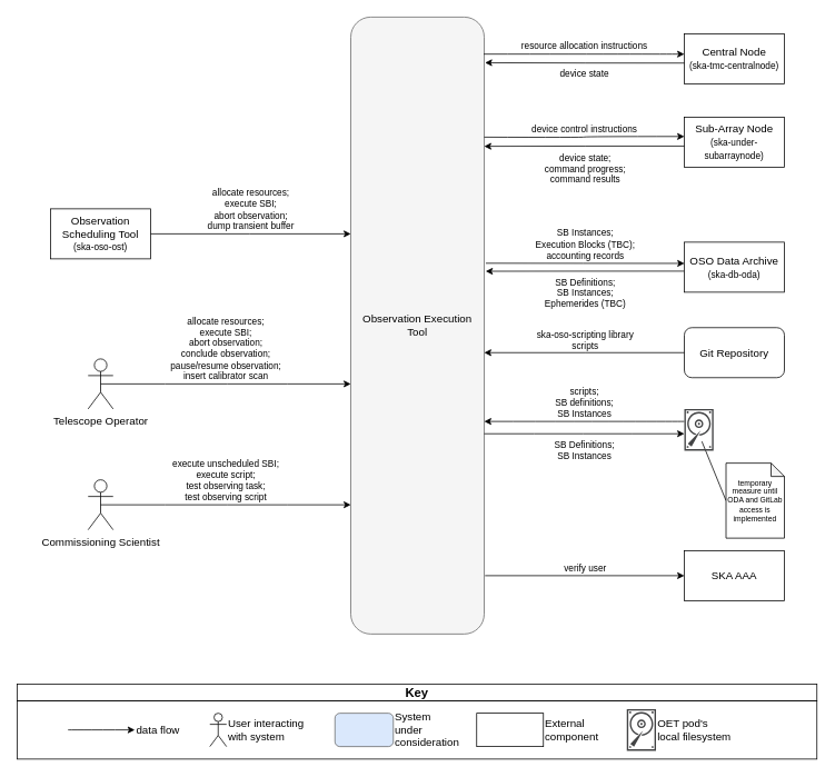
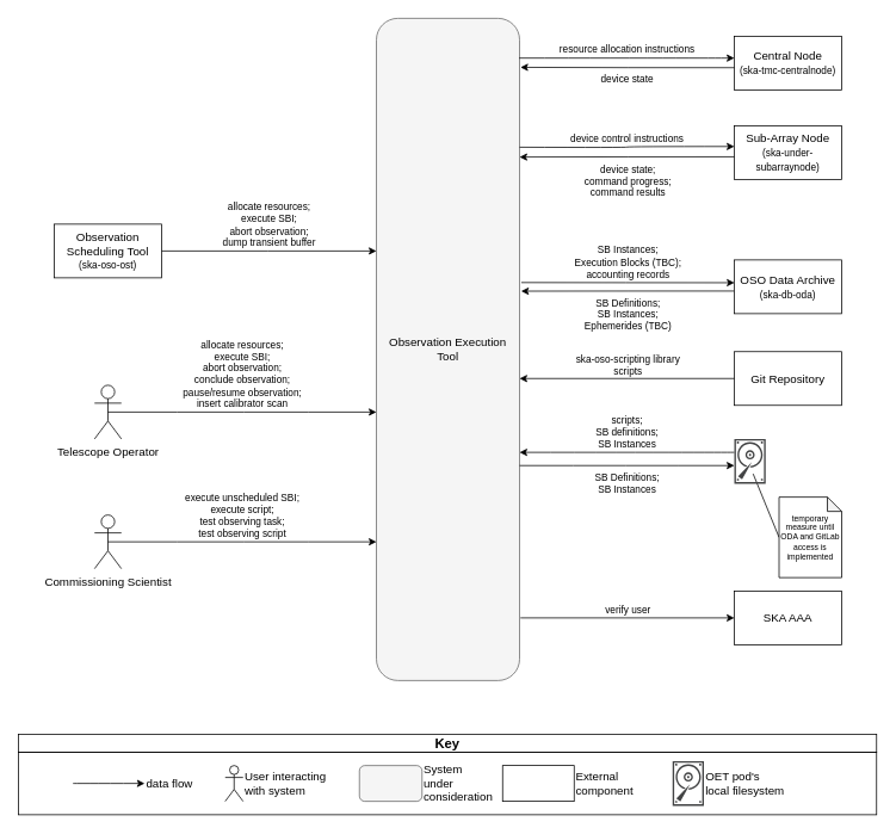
  <mxCell id="0" />
  <mxCell id="1" parent="0" />
  <mxCell id="2" value="Key" style="rounded=0;whiteSpace=wrap;html=1;shadow=0;labelBackgroundColor=none;strokeColor=#000000;strokeWidth=1;fillColor=none;fontSize=15;fontColor=#000000;align=center;fontStyle=1;verticalAlign=middle;" parent="1" vertex="1"><mxGeometry y="820" width="959" height="20" as="geometry" x="20" /></mxCell>
  <mxCell id="3" value="Observation Execution Tool" style="rounded=1;whiteSpace=wrap;html=1;labelBackgroundColor=none;strokeColor=#666666;strokeWidth=1;fillColor=#f5f5f5;fontSize=13;fontColor=#000000;align=center;" parent="1" vertex="1"><mxGeometry x="420" y="20" width="160" height="740" as="geometry" /></mxCell>
  <mxCell id="4" value="Central Node&lt;br&gt;&lt;font style=&quot;font-size: 11px&quot;&gt;(ska-tmc-centralnode)&lt;/font&gt;" style="rounded=0;whiteSpace=wrap;html=1;labelBackgroundColor=none;strokeColor=#000000;strokeWidth=1;fillColor=none;fontSize=13;fontColor=#000000;align=center;" parent="1" vertex="1"><mxGeometry x="820" y="40" width="120" height="60" as="geometry" /></mxCell>
  <mxCell id="5" value="Sub-Array Node&lt;br&gt;&lt;font style=&quot;font-size: 11px&quot;&gt;(ska-under-subarraynode)&lt;/font&gt;" style="rounded=0;whiteSpace=wrap;html=1;labelBackgroundColor=none;strokeColor=#000000;strokeWidth=1;fillColor=none;fontSize=13;fontColor=#000000;align=center;" parent="1" vertex="1"><mxGeometry x="820" y="140" width="120" height="60" as="geometry" /></mxCell>
  <mxCell id="6" value="device control instructions" style="edgeStyle=orthogonalEdgeStyle;curved=1;comic=0;html=1;shadow=0;labelBackgroundColor=none;startArrow=classic;startFill=1;endArrow=none;endFill=0;jettySize=auto;orthogonalLoop=1;strokeWidth=1;fontSize=11;fontColor=#000000;align=center;verticalAlign=bottom;exitX=0;exitY=0.387;exitDx=0;exitDy=0;exitPerimeter=0;" parent="1" source="5" edge="1"><mxGeometry relative="1" as="geometry"><mxPoint x="781" y="135" as="sourcePoint" /><mxPoint x="580" y="164" as="targetPoint" /></mxGeometry></mxCell>
  <mxCell id="7" value="device state;&lt;div&gt;command progress;&lt;/div&gt;&lt;div&gt;command results&lt;/div&gt;" style="edgeStyle=orthogonalEdgeStyle;curved=1;comic=0;html=1;exitX=-0.001;exitY=0.579;shadow=0;labelBackgroundColor=none;startArrow=none;startFill=0;endArrow=classic;endFill=1;jettySize=auto;orthogonalLoop=1;strokeWidth=1;fontSize=11;fontColor=#000000;align=center;verticalAlign=top;exitDx=0;exitDy=0;exitPerimeter=0;" parent="1" source="5" edge="1"><mxGeometry relative="1" as="geometry"><mxPoint x="781" y="155" as="sourcePoint" /><mxPoint x="580" y="175" as="targetPoint" /></mxGeometry></mxCell>
  <mxCell id="8" value="Observation Scheduling Tool&lt;br&gt;&lt;font style=&quot;font-size: 11px&quot;&gt;(ska-oso-ost)&lt;/font&gt;" style="rounded=0;whiteSpace=wrap;html=1;labelBackgroundColor=none;strokeColor=#000000;strokeWidth=1;fillColor=none;fontSize=13;fontColor=#000000;align=center;" parent="1" vertex="1"><mxGeometry x="60" y="250" width="120" height="60" as="geometry" /></mxCell>
  <mxCell id="9" value="allocate resources;&lt;div&gt;execute SBI;&lt;/div&gt;&lt;div&gt;abort observation;&lt;/div&gt;&lt;div&gt;dump transient buffer&lt;/div&gt;" style="edgeStyle=orthogonalEdgeStyle;curved=1;comic=0;html=1;exitX=1;exitY=0.5;entryX=0;entryY=0.25;shadow=0;labelBackgroundColor=none;startArrow=none;startFill=0;endArrow=classic;endFill=1;jettySize=auto;orthogonalLoop=1;strokeWidth=1;fontSize=11;fontColor=#000000;align=center;verticalAlign=bottom;" parent="1" source="8" edge="1"><mxGeometry relative="1" as="geometry"><mxPoint x="420" y="280" as="targetPoint" /></mxGeometry></mxCell>
  <mxCell id="10" value="Telescope Operator" style="shape=umlActor;verticalLabelPosition=bottom;labelBackgroundColor=#ffffff;verticalAlign=top;html=1;rounded=0;strokeColor=#000000;strokeWidth=1;fillColor=none;fontSize=13;fontColor=#000000;align=center;" parent="1" vertex="1"><mxGeometry x="105" y="430" width="30" height="60" as="geometry" /></mxCell>
  <mxCell id="11" value="Commissioning Scientist" style="shape=umlActor;verticalLabelPosition=bottom;labelBackgroundColor=#ffffff;verticalAlign=top;html=1;rounded=0;strokeColor=#000000;strokeWidth=1;fillColor=none;fontSize=13;fontColor=#000000;align=center;" parent="1" vertex="1"><mxGeometry x="105" y="575" width="30" height="60" as="geometry" /></mxCell>
  <mxCell id="12" value="allocate resources;&lt;div&gt;execute SBI;&lt;/div&gt;&lt;div&gt;abort observation;&lt;/div&gt;&lt;div&gt;conclude observation;&lt;/div&gt;&lt;div&gt;pause/resume observation;&lt;br&gt;&lt;/div&gt;&lt;div&gt;insert calibrator scan&lt;/div&gt;" style="edgeStyle=orthogonalEdgeStyle;curved=1;comic=0;html=1;exitX=0.5;exitY=0.5;exitPerimeter=0;entryX=0;entryY=0.5;shadow=0;labelBackgroundColor=none;startArrow=none;startFill=0;endArrow=classic;endFill=1;jettySize=auto;orthogonalLoop=1;strokeWidth=1;fontSize=11;fontColor=#000000;align=center;verticalAlign=bottom;" parent="1" source="10" edge="1"><mxGeometry relative="1" as="geometry"><mxPoint x="420" y="460" as="targetPoint" /></mxGeometry></mxCell>
  <mxCell id="13" value="&lt;div&gt;execute unscheduled SBI;&lt;/div&gt;&lt;div&gt;execute script;&lt;/div&gt;test observing task;&lt;div&gt;test observing script&lt;/div&gt;" style="edgeStyle=orthogonalEdgeStyle;curved=1;comic=0;html=1;exitX=0.5;exitY=0.5;exitPerimeter=0;entryX=0;entryY=0.75;shadow=0;labelBackgroundColor=none;startArrow=none;startFill=0;endArrow=classic;endFill=1;jettySize=auto;orthogonalLoop=1;strokeWidth=1;fontSize=11;fontColor=#000000;align=center;verticalAlign=bottom;" parent="1" source="11" edge="1"><mxGeometry relative="1" as="geometry"><mxPoint x="420" y="605" as="targetPoint" /></mxGeometry></mxCell>
  <mxCell id="14" value="resource allocation instructions" style="edgeStyle=orthogonalEdgeStyle;curved=1;comic=0;html=1;shadow=0;labelBackgroundColor=none;startArrow=classic;startFill=1;endArrow=none;endFill=0;jettySize=auto;orthogonalLoop=1;strokeWidth=1;fontSize=11;fontColor=#000000;align=center;verticalAlign=bottom;exitX=0;exitY=0.407;exitDx=0;exitDy=0;exitPerimeter=0;entryX=0.997;entryY=0.06;entryDx=0;entryDy=0;entryPerimeter=0;" parent="1" source="4" target="3" edge="1"><mxGeometry relative="1" as="geometry"><mxPoint x="600" y="40" as="targetPoint" /><Array as="points" /><mxPoint x="822" y="67" as="sourcePoint" /></mxGeometry></mxCell>
  <mxCell id="15" value="data flow" style="edgeStyle=orthogonalEdgeStyle;curved=1;comic=0;html=1;exitX=1;exitY=0.5;shadow=0;labelBackgroundColor=none;startArrow=none;startFill=0;endArrow=classic;endFill=1;jettySize=auto;orthogonalLoop=1;strokeWidth=1;fontSize=13;fontColor=#000000;align=left;verticalAlign=middle;labelPosition=right;verticalLabelPosition=middle;horizontal=1;" parent="1" edge="1"><mxGeometry x="1" relative="1" as="geometry"><mxPoint x="81" y="875" as="sourcePoint" /><mxPoint x="161" y="875" as="targetPoint" /><mxPoint as="offset" /></mxGeometry></mxCell>
- <mxCell id="16" value="External component" style="rounded=0;whiteSpace=wrap;html=1;labelBackgroundColor=none;strokeColor=#000000;strokeWidth=1;fillColor=none;fontSize=13;fontColor=#000000;align=left;labelPosition=right;verticalLabelPosition=middle;verticalAlign=middle;" parent="1" vertex="1"><mxGeometry x="571" y="855" width="80" height="40" as="geometry" /></mxCell>
- <mxCell id="17" value="System under consideration" style="rounded=1;whiteSpace=wrap;html=1;labelBackgroundColor=none;strokeColor=#666666;strokeWidth=1;fillColor=#dae8fc;fontSize=13;fontColor=#000000;align=left;labelPosition=right;verticalLabelPosition=middle;verticalAlign=middle;" parent="1" vertex="1"><mxGeometry x="401" y="855" width="70" height="40" as="geometry" /></mxCell>
+ <mxCell id="16" value="External component" style="rounded=0;whiteSpace=wrap;html=1;labelBackgroundColor=none;strokeColor=#000000;strokeWidth=1;fillColor=none;fontSize=13;fontColor=#000000;align=left;labelPosition=right;verticalLabelPosition=middle;verticalAlign=middle;" parent="1" vertex="1"><mxGeometry x="561" y="855" width="80" height="40" as="geometry" /></mxCell>
+ <mxCell id="17" value="System under consideration" style="rounded=1;whiteSpace=wrap;html=1;labelBackgroundColor=none;strokeColor=#666666;strokeWidth=1;fillColor=#f5f5f5;fontSize=13;fontColor=#000000;align=left;labelPosition=right;verticalLabelPosition=middle;verticalAlign=middle;" parent="1" vertex="1"><mxGeometry x="401" y="855" width="70" height="40" as="geometry" /></mxCell>
  <mxCell id="18" value="User interacting&lt;div&gt;with system&lt;/div&gt;" style="shape=umlActor;verticalLabelPosition=middle;labelBackgroundColor=#ffffff;verticalAlign=middle;html=1;rounded=0;strokeColor=#000000;strokeWidth=1;fillColor=none;fontSize=13;fontColor=#000000;align=left;labelPosition=right;" parent="1" vertex="1"><mxGeometry x="251" y="855" width="20" height="40" as="geometry" /></mxCell>
  <mxCell id="19" value="SKA AAA" style="rounded=0;whiteSpace=wrap;html=1;labelBackgroundColor=none;strokeColor=#000000;strokeWidth=1;fillColor=none;fontSize=13;fontColor=#000000;align=center;" parent="1" vertex="1"><mxGeometry x="820" y="660" width="120" height="60" as="geometry" /></mxCell>
  <mxCell id="20" value="verify user" style="edgeStyle=orthogonalEdgeStyle;curved=1;comic=0;html=1;exitX=0;exitY=0.5;shadow=0;labelBackgroundColor=none;startArrow=classic;startFill=1;endArrow=none;endFill=0;jettySize=auto;orthogonalLoop=1;strokeWidth=1;fontSize=11;fontColor=#000000;align=center;verticalAlign=bottom;entryX=1.003;entryY=0.575;entryPerimeter=0;" parent="1" source="19" edge="1"><mxGeometry relative="1" as="geometry"><mxPoint x="781" y="690" as="sourcePoint" /><mxPoint x="581" y="690" as="targetPoint" /><Array as="points" /></mxGeometry></mxCell>
  <mxCell id="21" value="device state" style="edgeStyle=orthogonalEdgeStyle;curved=1;comic=0;html=1;exitX=0;exitY=0.586;shadow=0;labelBackgroundColor=none;startArrow=none;startFill=0;endArrow=classic;endFill=1;jettySize=auto;orthogonalLoop=1;strokeWidth=1;fontSize=11;fontColor=#000000;align=center;verticalAlign=top;exitDx=0;exitDy=0;exitPerimeter=0;entryX=1.006;entryY=0.074;entryDx=0;entryDy=0;entryPerimeter=0;" edge="1" parent="1" source="4" target="3"><mxGeometry relative="1" as="geometry"><mxPoint x="818" y="70" as="sourcePoint" /><mxPoint x="660" y="130" as="targetPoint" /></mxGeometry></mxCell>
  <mxCell id="22" value="OET pod's&lt;br&gt;local filesystem" style="sketch=0;pointerEvents=1;shadow=0;dashed=0;html=1;strokeColor=none;fillColor=#434445;aspect=fixed;labelPosition=right;verticalLabelPosition=middle;verticalAlign=middle;align=left;outlineConnect=0;shape=mxgraph.vvd.disk;fontSize=13;" vertex="1" parent="1"><mxGeometry x="751" y="850" width="35" height="50" as="geometry" /></mxCell>
  <mxCell id="23" value="" style="rounded=0;whiteSpace=wrap;html=1;shadow=0;labelBackgroundColor=none;strokeColor=#000000;strokeWidth=1;fillColor=none;fontSize=15;fontColor=#000000;align=center;fontStyle=1;verticalAlign=top;" vertex="1" parent="1"><mxGeometry y="840" width="959" height="70" as="geometry" x="20" /></mxCell>
  <mxCell id="24" value="OSO Data Archive&lt;br&gt;&lt;font style=&quot;font-size: 11px&quot;&gt;(ska-db-oda)&lt;/font&gt;" style="rounded=0;whiteSpace=wrap;html=1;labelBackgroundColor=none;strokeColor=#000000;strokeWidth=1;fillColor=none;fontSize=13;fontColor=#000000;align=center;" parent="1" vertex="1"><mxGeometry x="820" y="290" width="120" height="60" as="geometry" /></mxCell>
  <mxCell id="25" value="SB Instances;&lt;br&gt;Execution Blocks (TBC);&lt;br&gt;&lt;span&gt;accounting records&lt;/span&gt;" style="edgeStyle=orthogonalEdgeStyle;curved=1;comic=0;html=1;exitX=0.001;exitY=0.424;shadow=0;labelBackgroundColor=none;startArrow=classic;startFill=1;endArrow=none;endFill=0;jettySize=auto;orthogonalLoop=1;strokeWidth=1;fontSize=11;fontColor=#000000;align=center;verticalAlign=bottom;exitDx=0;exitDy=0;exitPerimeter=0;entryX=1.012;entryY=0.399;entryDx=0;entryDy=0;entryPerimeter=0;" parent="1" source="24" edge="1" target="3"><mxGeometry relative="1" as="geometry"><mxPoint x="781" y="310" as="sourcePoint" /><mxPoint x="600" y="315" as="targetPoint" /></mxGeometry></mxCell>
  <mxCell id="26" value="&lt;span&gt;SB Definitions;&lt;/span&gt;&lt;br&gt;&lt;div&gt;SB Instances;&lt;/div&gt;&lt;div&gt;Ephemerides (TBC)&lt;/div&gt;" style="edgeStyle=orthogonalEdgeStyle;curved=1;comic=0;html=1;exitX=-0.003;exitY=0.579;shadow=0;labelBackgroundColor=none;startArrow=none;startFill=0;endArrow=classic;endFill=1;jettySize=auto;orthogonalLoop=1;strokeWidth=1;fontSize=11;fontColor=#000000;align=center;verticalAlign=top;entryX=1.011;entryY=0.412;entryPerimeter=0;exitDx=0;exitDy=0;exitPerimeter=0;entryDx=0;entryDy=0;" parent="1" source="24" edge="1" target="3"><mxGeometry relative="1" as="geometry"><mxPoint x="781" y="330" as="sourcePoint" /><mxPoint x="580" y="335" as="targetPoint" /></mxGeometry></mxCell>
- <mxCell id="27" value="Git Repository" style="whiteSpace=wrap;html=1;labelBackgroundColor=none;strokeColor=#000000;strokeWidth=1;fillColor=none;fontSize=13;fontColor=#000000;align=center;rounded=1;" parent="1" vertex="1"><mxGeometry x="820" y="392.5" width="120" height="60" as="geometry" /></mxCell>
+ <mxCell id="27" value="Git Repository" style="rounded=0;whiteSpace=wrap;html=1;labelBackgroundColor=none;strokeColor=#000000;strokeWidth=1;fillColor=none;fontSize=13;fontColor=#000000;align=center;" parent="1" vertex="1"><mxGeometry x="820" y="392.5" width="120" height="60" as="geometry" /></mxCell>
  <mxCell id="28" value="ska-oso-scripting library&lt;br&gt;scripts" style="edgeStyle=orthogonalEdgeStyle;curved=1;comic=0;html=1;shadow=0;labelBackgroundColor=none;startArrow=none;startFill=0;endArrow=classic;endFill=1;jettySize=auto;orthogonalLoop=1;strokeWidth=1;fontSize=11;fontColor=#000000;align=center;verticalAlign=bottom;exitX=0;exitY=0.5;exitDx=0;exitDy=0;" parent="1" source="27" edge="1"><mxGeometry relative="1" as="geometry"><mxPoint x="781" y="387.5" as="sourcePoint" /><mxPoint x="580" y="422.5" as="targetPoint" /></mxGeometry></mxCell>
  <mxCell id="29" value="scripts;&lt;div&gt;SB definitions;&lt;/div&gt;&lt;div&gt;SB Instances&lt;/div&gt;" style="edgeStyle=orthogonalEdgeStyle;curved=1;comic=0;html=1;exitX=0;exitY=0.25;shadow=0;labelBackgroundColor=none;startArrow=none;startFill=0;endArrow=classic;endFill=1;jettySize=auto;orthogonalLoop=1;strokeWidth=1;fontSize=11;fontColor=#000000;align=center;verticalAlign=bottom;exitDx=0;exitDy=0;" parent="1" edge="1"><mxGeometry relative="1" as="geometry"><mxPoint x="820" y="505" as="sourcePoint" /><mxPoint x="580" y="505" as="targetPoint" /></mxGeometry></mxCell>
  <mxCell id="30" value="&lt;span&gt;SB Definitions;&lt;/span&gt;&lt;br&gt;&lt;div&gt;SB Instances&lt;/div&gt;" style="edgeStyle=orthogonalEdgeStyle;curved=1;comic=0;html=1;exitX=0;exitY=0.75;shadow=0;labelBackgroundColor=none;startArrow=classic;startFill=1;endArrow=none;endFill=0;jettySize=auto;orthogonalLoop=1;strokeWidth=1;fontSize=11;fontColor=#000000;align=center;verticalAlign=top;entryX=0.993;entryY=0.963;entryPerimeter=0;" parent="1" edge="1"><mxGeometry relative="1" as="geometry"><mxPoint x="820" y="519.78" as="sourcePoint" /><mxPoint x="580" y="519.78" as="targetPoint" /><Array as="points"><mxPoint x="701" y="519.78" /><mxPoint x="701" y="519.78" /></Array></mxGeometry></mxCell>
  <mxCell id="31" style="rounded=0;orthogonalLoop=1;jettySize=auto;html=1;exitX=0;exitY=0.5;exitDx=0;exitDy=0;exitPerimeter=0;fontSize=9;startArrow=none;startFill=0;endArrow=none;endFill=0;strokeWidth=1;" parent="1" source="32" edge="1"><mxGeometry relative="1" as="geometry"><mxPoint x="841" y="529" as="targetPoint" /></mxGeometry></mxCell>
  <mxCell id="32" value="temporary measure until ODA and GitLab access is implemented" style="shape=note;whiteSpace=wrap;html=1;backgroundOutline=1;darkOpacity=0.05;rounded=0;glass=0;sketch=0;fontSize=9;size=16;" parent="1" vertex="1"><mxGeometry x="870" y="555" width="70" height="90" as="geometry" /></mxCell>
  <mxCell id="33" value="" style="sketch=0;pointerEvents=1;shadow=0;dashed=0;html=1;strokeColor=none;fillColor=#434445;aspect=fixed;labelPosition=center;verticalLabelPosition=bottom;verticalAlign=top;align=center;outlineConnect=0;shape=mxgraph.vvd.disk;" vertex="1" parent="1"><mxGeometry x="820" y="490" width="35" height="50" as="geometry" /></mxCell>
